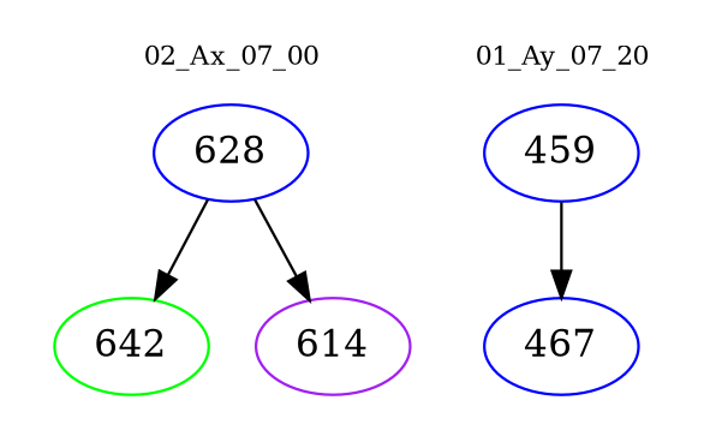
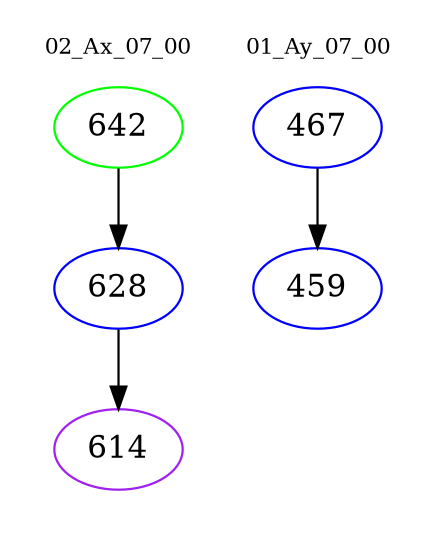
  digraph {
    node [color=blue]
    edge [color=black]
    n1 [label=628]
    n2 [color=green label=642]
    n3 [color=purple label=614]
    n4 [label=459]
    n5 [label=467]
    subgraph cluster_1 {
      color=white
      fontsize=10
      label="02_Ax_07_00"
      n1
      n2
      n3
    }
    subgraph cluster_2 {
      color=white
      fontsize=10
-     label="01_Ay_07_20"
+     label="01_Ay_07_00"
      n4
      n5
    }
-   n1 -> n2
+   n2 -> n1
    n1 -> n3
-   n4 -> n5
+   n5 -> n4
  }
